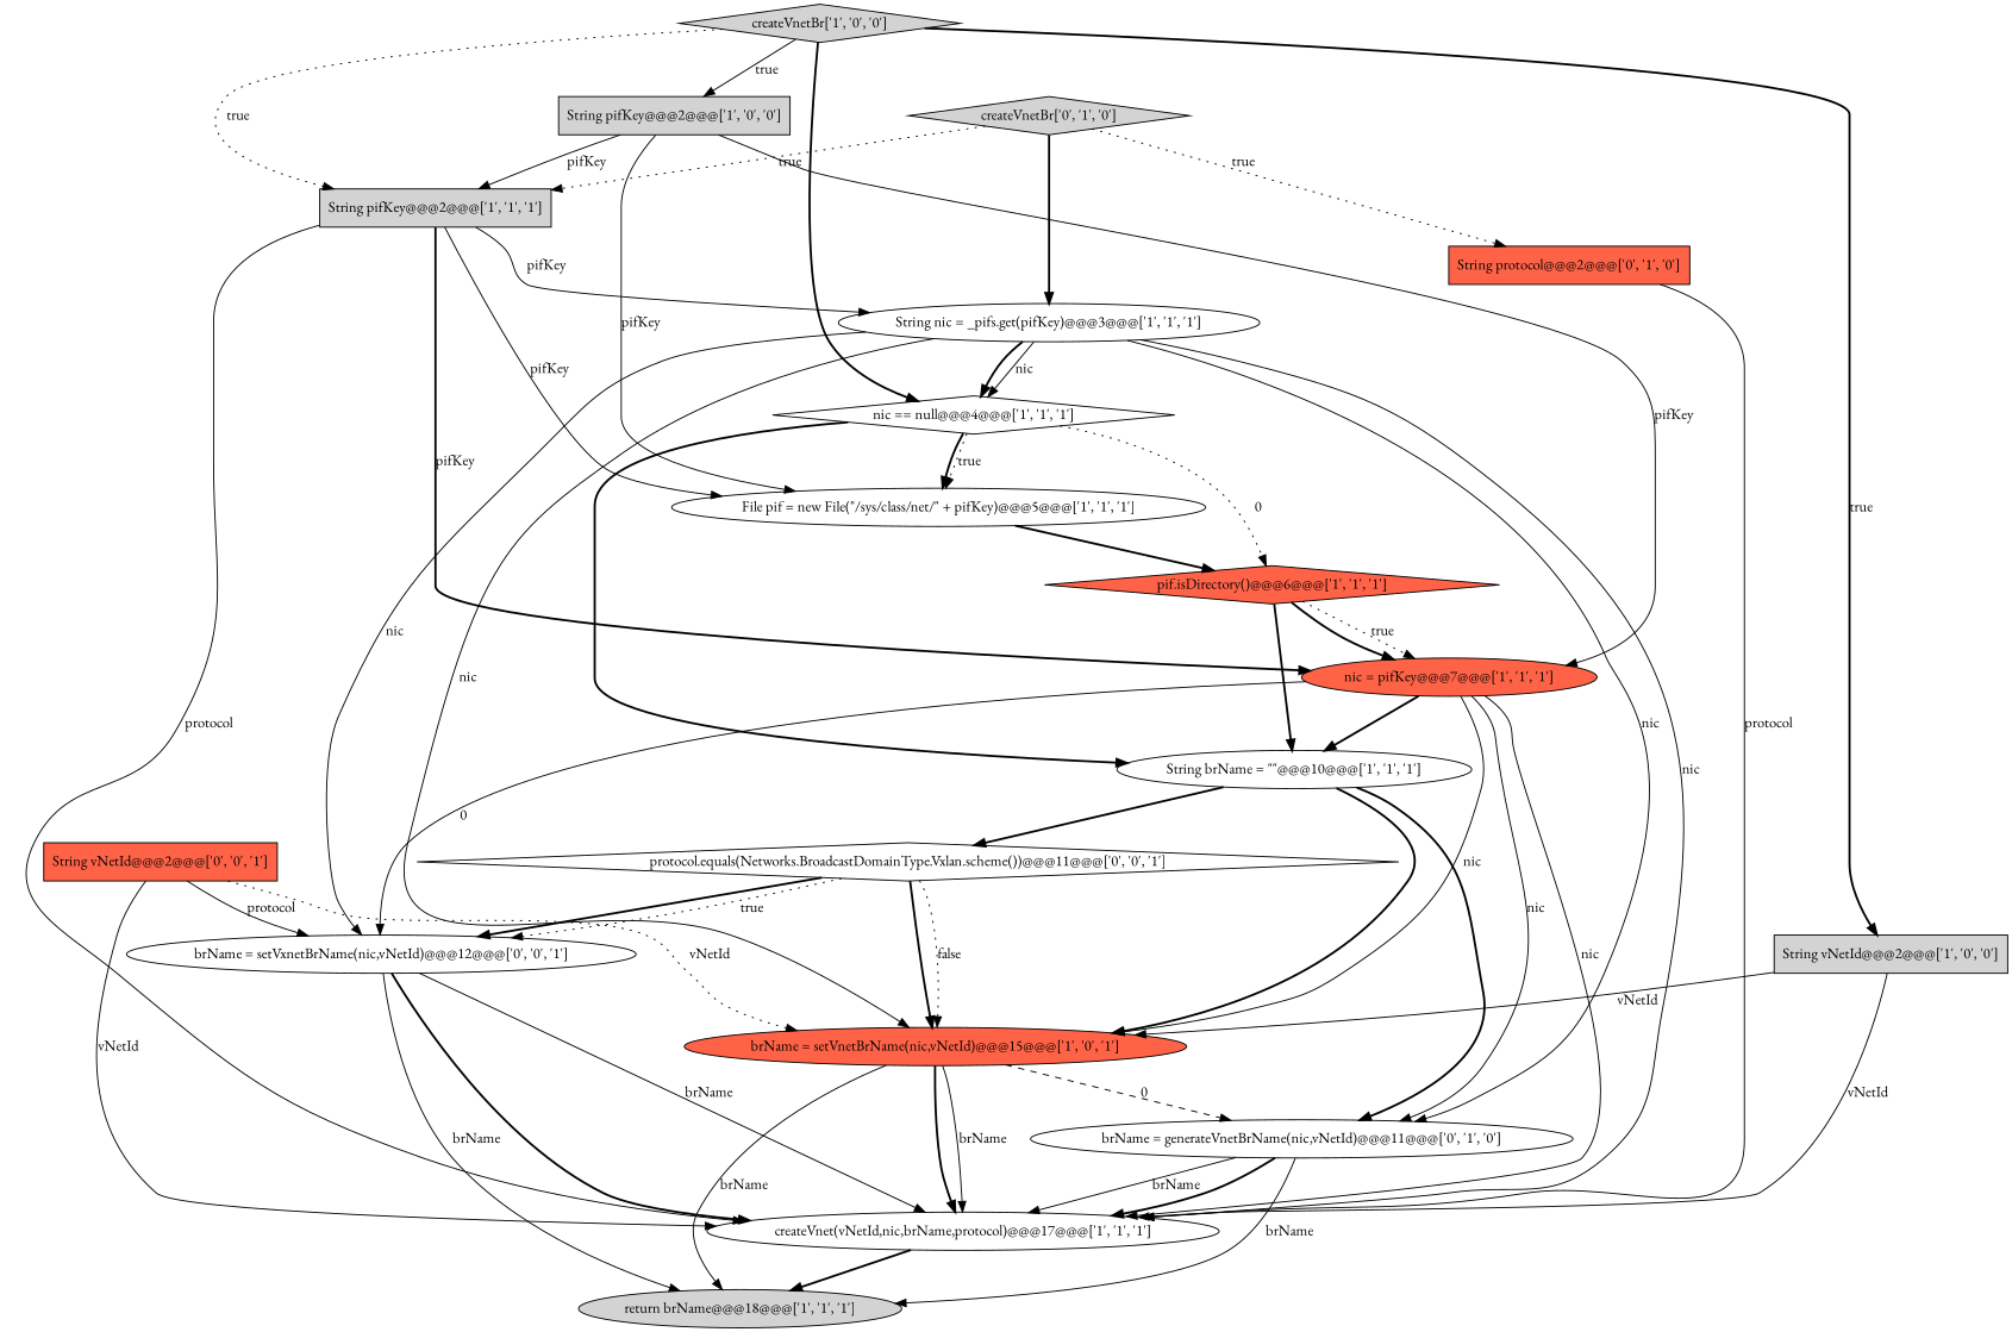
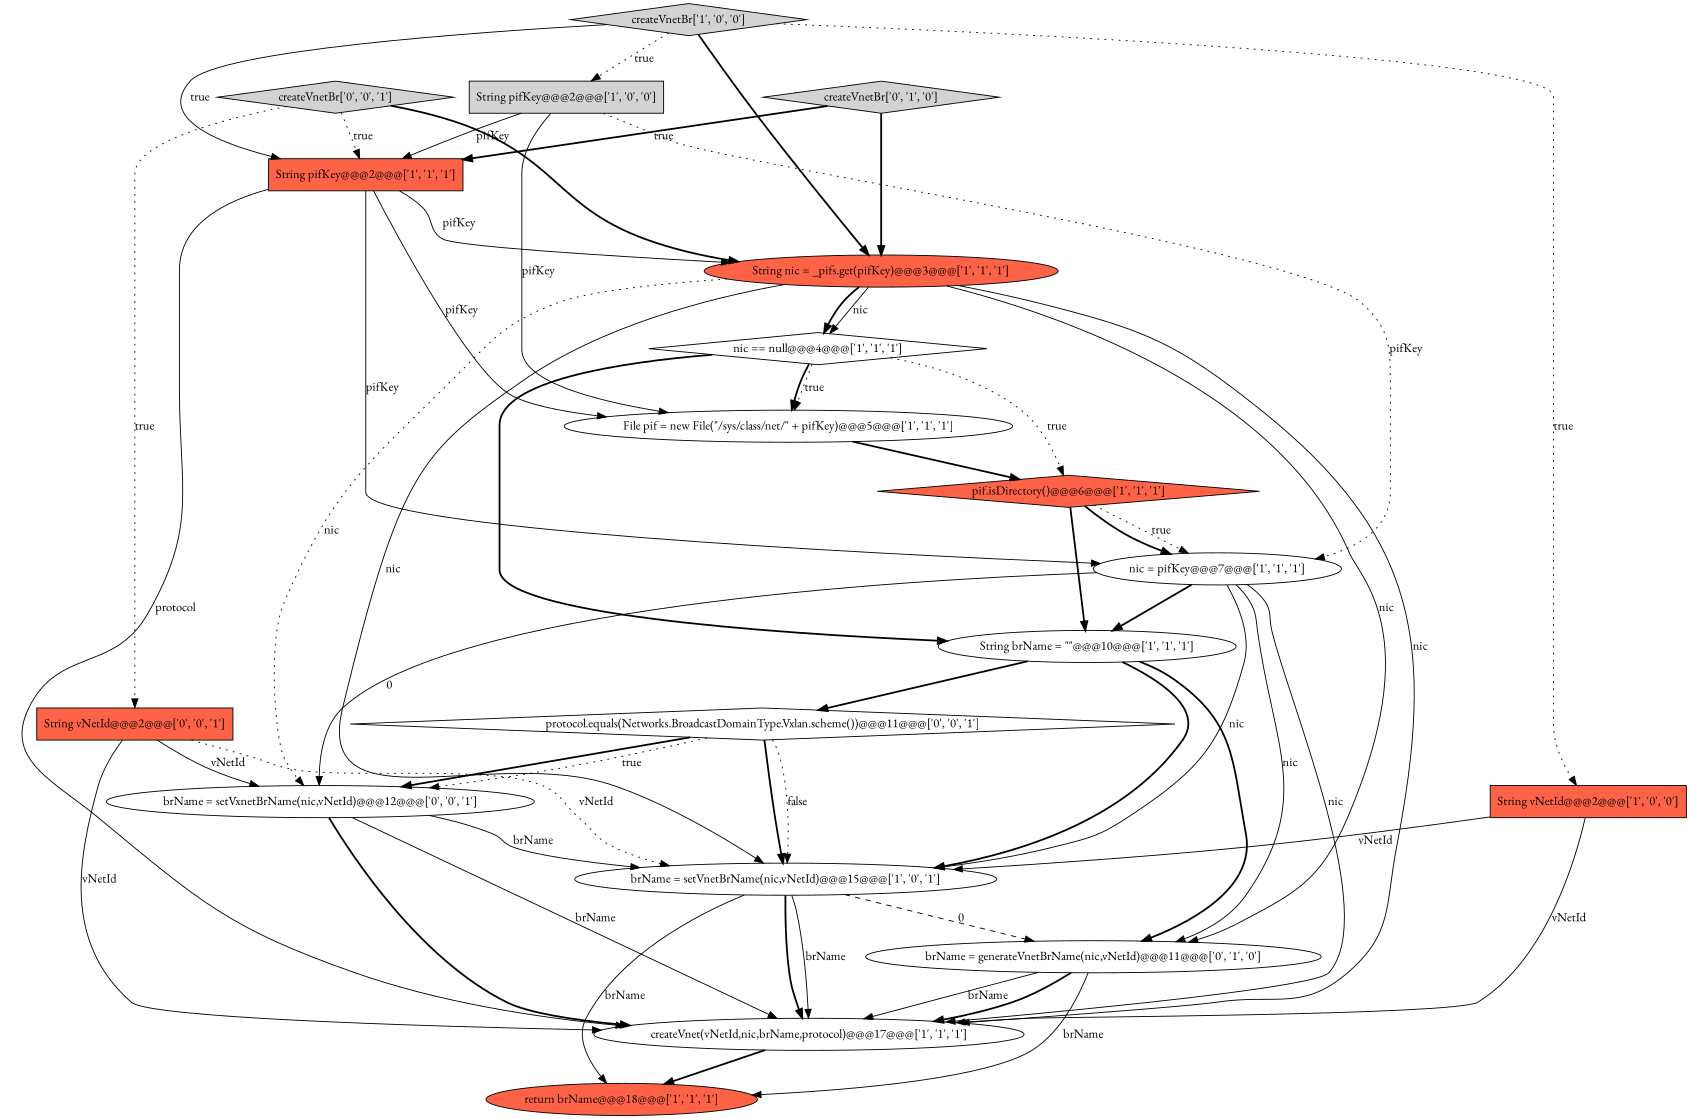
  digraph {
    fontname="EB Garamond"
    node [fillcolor=white fontname="EB Garamond" shape=ellipse style=filled]
    edge [fontname="EB Garamond" style=solid]
    n1 [fillcolor=lightgray label="createVnetBr['0', '1', '0']" shape=diamond]
-   n2 [fillcolor=tomato label="String protocol@@@2@@@['0', '1', '0']" shape=box]
-   n3 [fillcolor=lightgray label="String pifKey@@@2@@@['1', '1', '1']" shape=box]
-   n4 [label="String nic = _pifs.get(pifKey)@@@3@@@['1', '1', '1']"]
+   n3 [fillcolor=tomato label="String pifKey@@@2@@@['1', '1', '1']" shape=box]
+   n4 [fillcolor=tomato label="String nic = _pifs.get(pifKey)@@@3@@@['1', '1', '1']"]
    n5 [label="createVnet(vNetId,nic,brName,protocol)@@@17@@@['1', '1', '1']"]
    n6 [label="File pif = new File(\"/sys/class/net/\" + pifKey)@@@5@@@['1', '1', '1']"]
-   n7 [fillcolor=tomato label="nic = pifKey@@@7@@@['1', '1', '1']"]
+   n7 [label="nic = pifKey@@@7@@@['1', '1', '1']"]
    n8 [label="brName = setVxnetBrName(nic,vNetId)@@@12@@@['0', '0', '1']"]
-   n9 [fillcolor=tomato label="brName = setVnetBrName(nic,vNetId)@@@15@@@['1', '0', '1']"]
+   n9 [label="brName = setVnetBrName(nic,vNetId)@@@15@@@['1', '0', '1']"]
    n10 [label="brName = generateVnetBrName(nic,vNetId)@@@11@@@['0', '1', '0']"]
    n11 [label="nic == null@@@4@@@['1', '1', '1']" shape=diamond]
    n12 [fillcolor=tomato label="String vNetId@@@2@@@['0', '0', '1']" shape=box]
-   n13 [fillcolor=lightgray label="return brName@@@18@@@['1', '1', '1']"]
+   n13 [fillcolor=tomato label="return brName@@@18@@@['1', '1', '1']"]
    n14 [fillcolor=tomato label="pif.isDirectory()@@@6@@@['1', '1', '1']" shape=diamond]
    n15 [label="String brName = \"\"@@@10@@@['1', '1', '1']"]
    n16 [label="protocol.equals(Networks.BroadcastDomainType.Vxlan.scheme())@@@11@@@['0', '0', '1']" shape=diamond]
-   n18 [fillcolor=lightgray label="String vNetId@@@2@@@['1', '0', '0']" shape=box]
+   n17 [fillcolor=lightgray label="createVnetBr['0', '0', '1']" shape=diamond]
+   n18 [fillcolor=tomato label="String vNetId@@@2@@@['1', '0', '0']" shape=box]
    n19 [fillcolor=lightgray label="String pifKey@@@2@@@['1', '0', '0']" shape=box]
    n20 [fillcolor=lightgray label="createVnetBr['1', '0', '0']" shape=diamond]
-   n1 -> n2 [label=true style=dotted]
-   n1 -> n3 [label=true style=dotted]
+   n1 -> n3 [label=true style=bold]
    n1 -> n4 [style=bold]
-   n2 -> n5 [label=protocol]
    n3 -> n4 [label=pifKey]
    n3 -> n5 [label=protocol]
    n3 -> n6 [label=pifKey]
-   n3 -> n7 [label=pifKey style=bold]
+   n3 -> n7 [label=pifKey]
    n4 -> n5 [label=nic]
-   n4 -> n8 [label=nic]
+   n4 -> n8 [label=nic style=dotted]
    n4 -> n9 [label=nic]
    n4 -> n10 [label=nic]
    n4 -> n11 [label=nic]
    n4 -> n11 [style=bold]
    n5 -> n13 [style=bold]
    n6 -> n14 [style=bold]
    n7 -> n5 [label=nic]
    n7 -> n8 [label=0]
    n7 -> n9 [label=nic]
    n7 -> n10 [label=nic]
    n7 -> n15 [style=bold]
    n8 -> n5 [style=bold]
    n8 -> n5 [label=brName]
-   n8 -> n13 [label=brName]
+   n8 -> n9 [label=brName]
    n9 -> n5 [style=bold]
    n9 -> n5 [label=brName]
    n9 -> n10 [label=0 style=dashed]
    n9 -> n13 [label=brName]
    n10 -> n5 [label=brName]
    n10 -> n5 [style=bold]
    n10 -> n13 [label=brName]
    n11 -> n6 [style=bold]
    n11 -> n6 [label=true style=dotted]
-   n11 -> n14 [label=0 style=dotted]
+   n11 -> n14 [label=true style=dotted]
    n11 -> n15 [style=bold]
    n12 -> n5 [label=vNetId]
-   n12 -> n8 [label=protocol]
+   n12 -> n8 [label=vNetId]
    n12 -> n9 [label=vNetId style=dotted]
    n14 -> n7 [label=true style=dotted]
    n14 -> n7 [style=bold]
    n14 -> n15 [style=bold]
    n15 -> n9 [style=bold]
    n15 -> n10 [style=bold]
    n15 -> n16 [style=bold]
    n16 -> n8 [style=bold]
    n16 -> n8 [label=true style=dotted]
    n16 -> n9 [style=bold]
    n16 -> n9 [label=false style=dotted]
+   n17 -> n3 [label=true style=dotted]
+   n17 -> n4 [style=bold]
+   n17 -> n12 [label=true style=dotted]
    n18 -> n5 [label=vNetId]
    n18 -> n9 [label=vNetId]
    n19 -> n3 [label=pifKey]
    n19 -> n6 [label=pifKey]
-   n19 -> n7 [label=pifKey]
-   n20 -> n3 [label=true style=dotted]
-   n20 -> n11 [style=bold]
-   n20 -> n18 [label=true style=bold]
-   n20 -> n19 [label=true]
+   n19 -> n7 [label=pifKey style=dotted]
+   n20 -> n3 [label=true]
+   n20 -> n4 [style=bold]
+   n20 -> n18 [label=true style=dotted]
+   n20 -> n19 [label=true style=dotted]
  }
